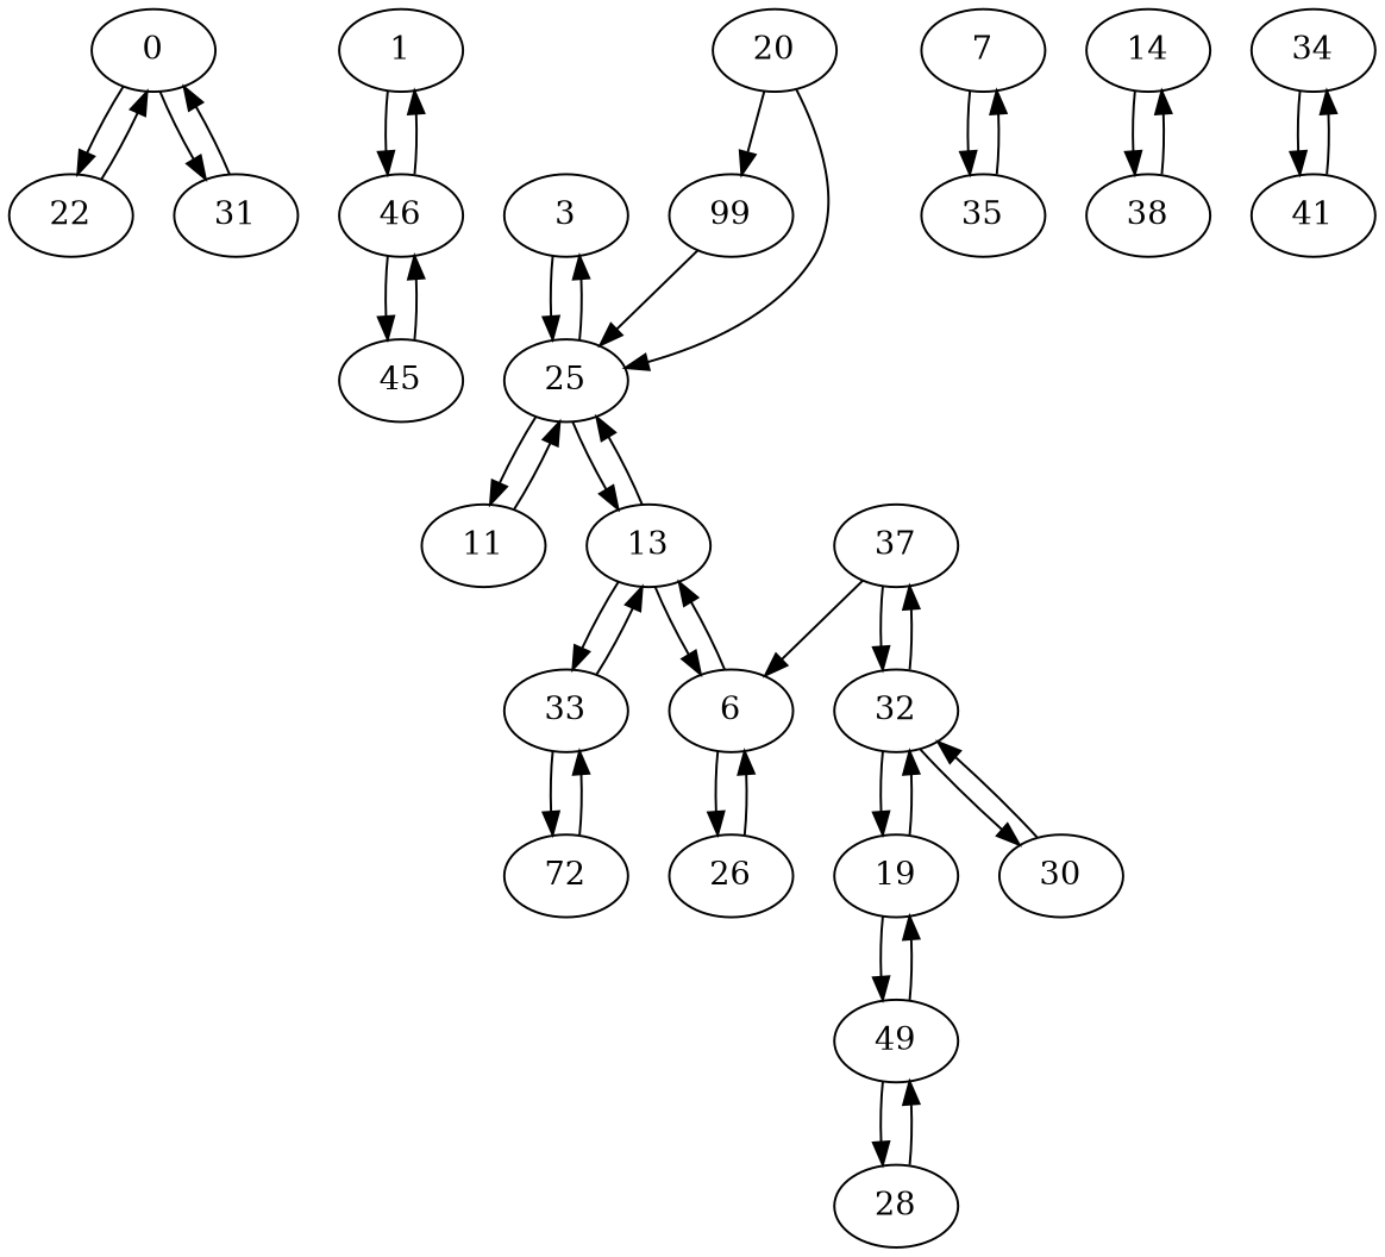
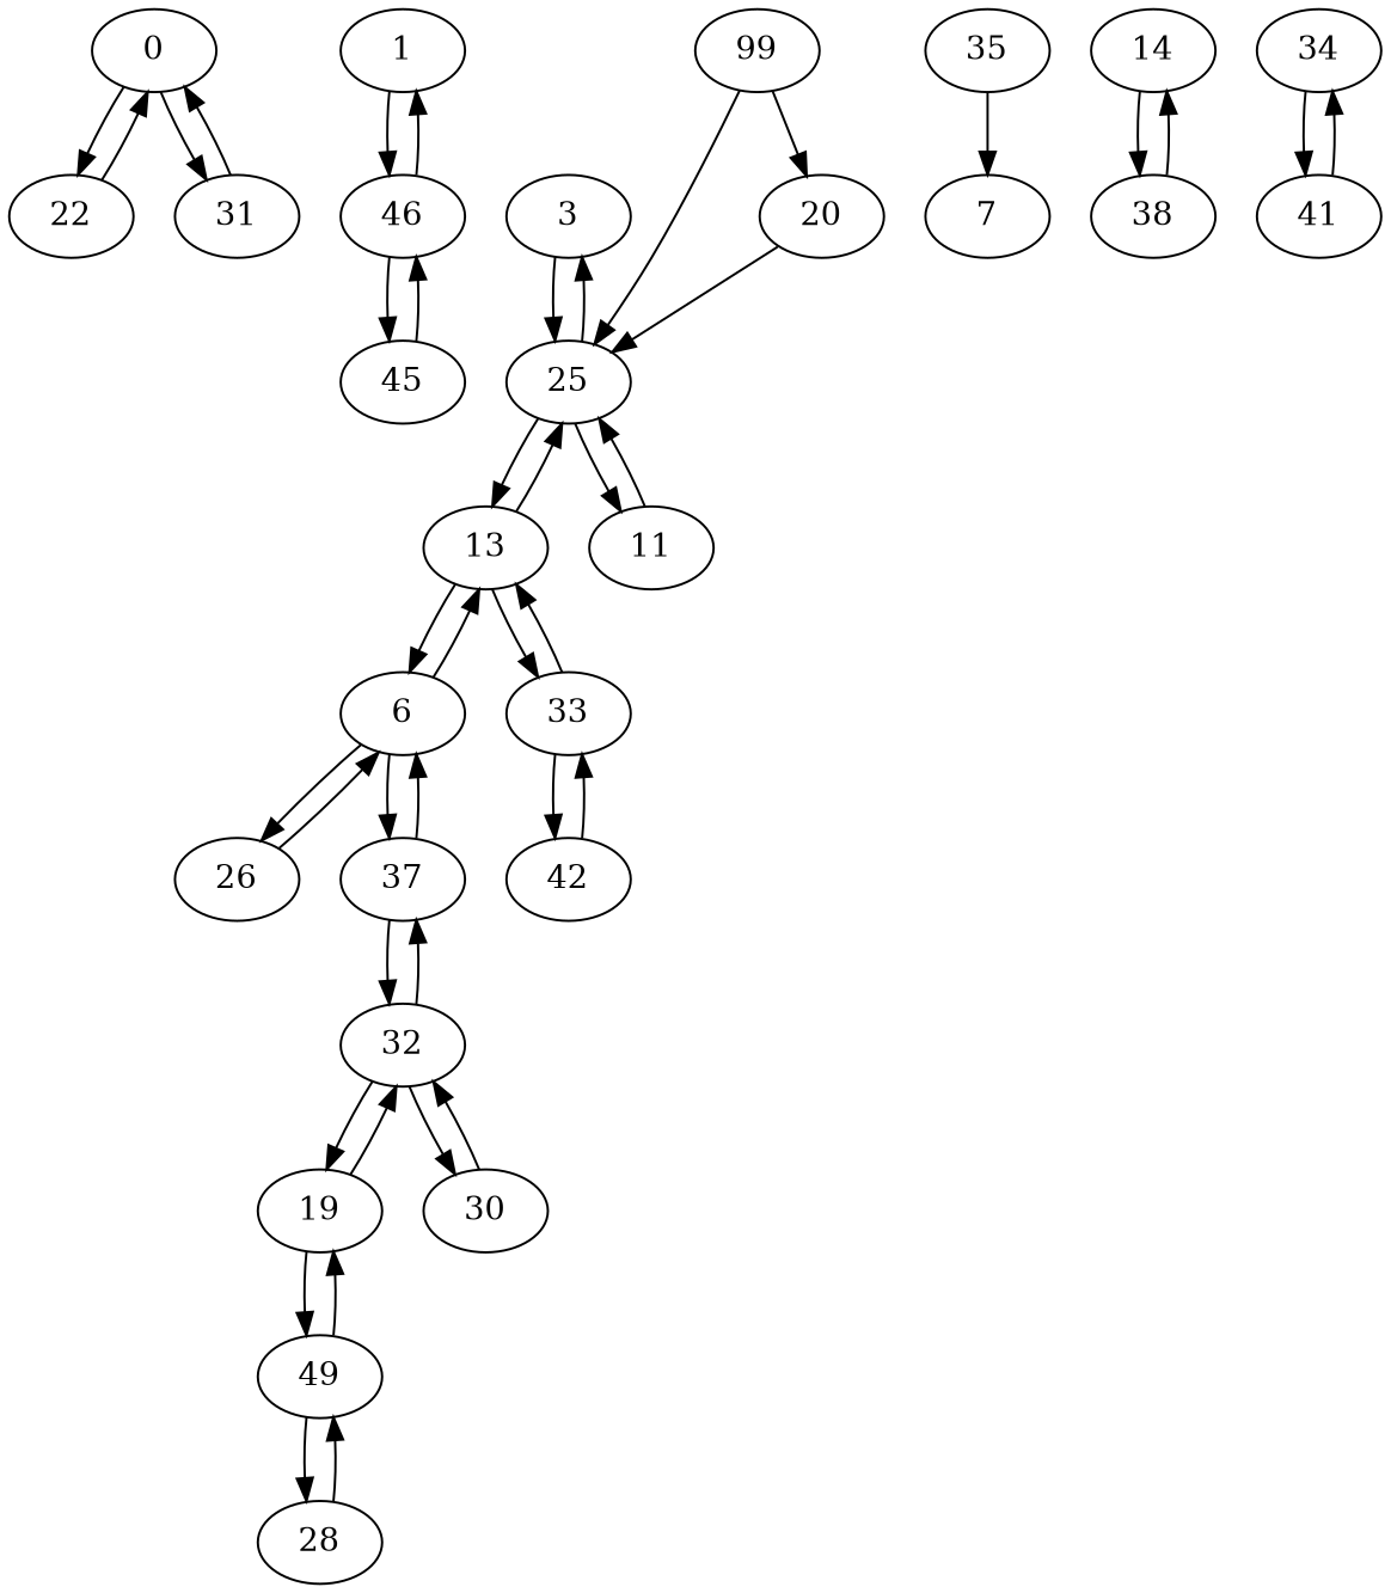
  digraph {
    0
    22
    31
    1
    46
    45
    3
    25
    13
    11
    6
    33
    20
    n14 [label=99]
    n15 [label=7]
    35
    26
    37
    32
-   42 [label=72]
+   42
    19
    30
    14
    38
    49
    28
    34
    41
    0 -> 22
    0 -> 31
    22 -> 0
    31 -> 0
    1 -> 46
    46 -> 1
    46 -> 45
    45 -> 46
    3 -> 25
    25 -> 3
    25 -> 13
    25 -> 11
    13 -> 25
    13 -> 6
    13 -> 33
    11 -> 25
    6 -> 13
    6 -> 26
+   6 -> 37
    33 -> 13
    33 -> 42
    20 -> 25
-   20 -> n14
+   n14 -> 20
    n14 -> 25
-   n15 -> 35
    35 -> n15
    26 -> 6
    37 -> 6
    37 -> 32
    32 -> 37
    32 -> 19
    32 -> 30
    42 -> 33
    19 -> 32
    19 -> 49
    30 -> 32
    14 -> 38
    38 -> 14
    49 -> 19
    49 -> 28
    28 -> 49
    34 -> 41
    41 -> 34
  }
